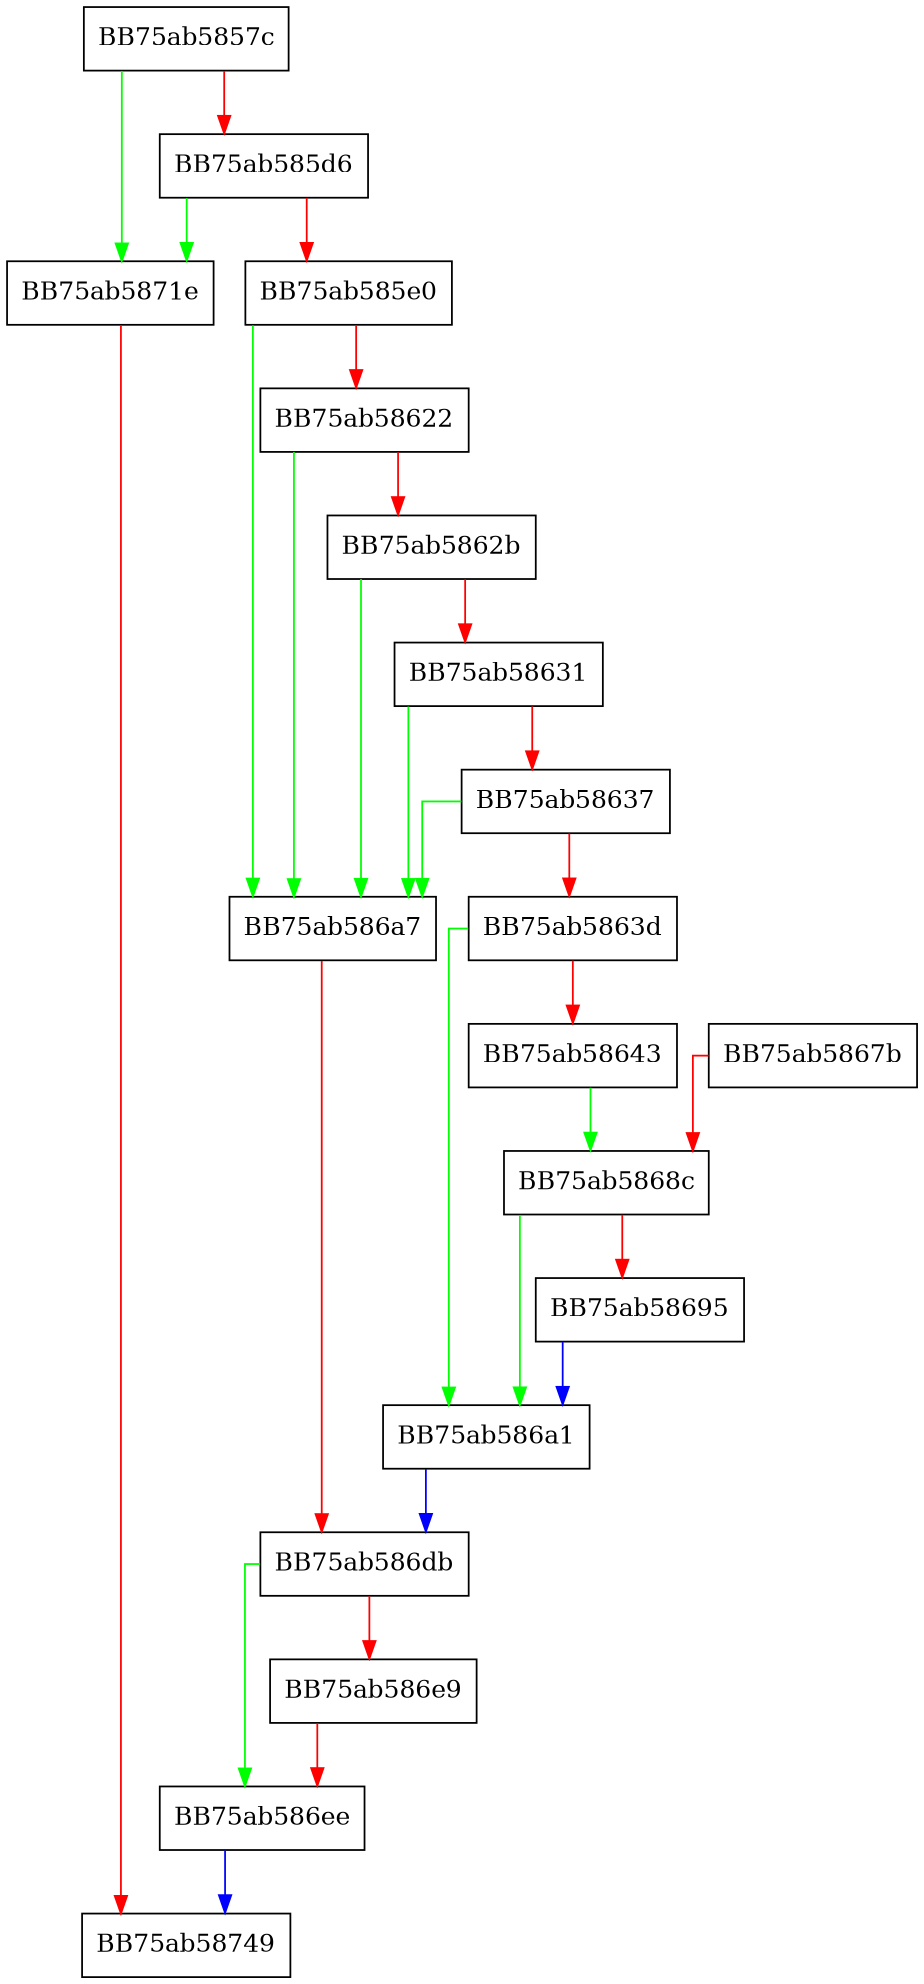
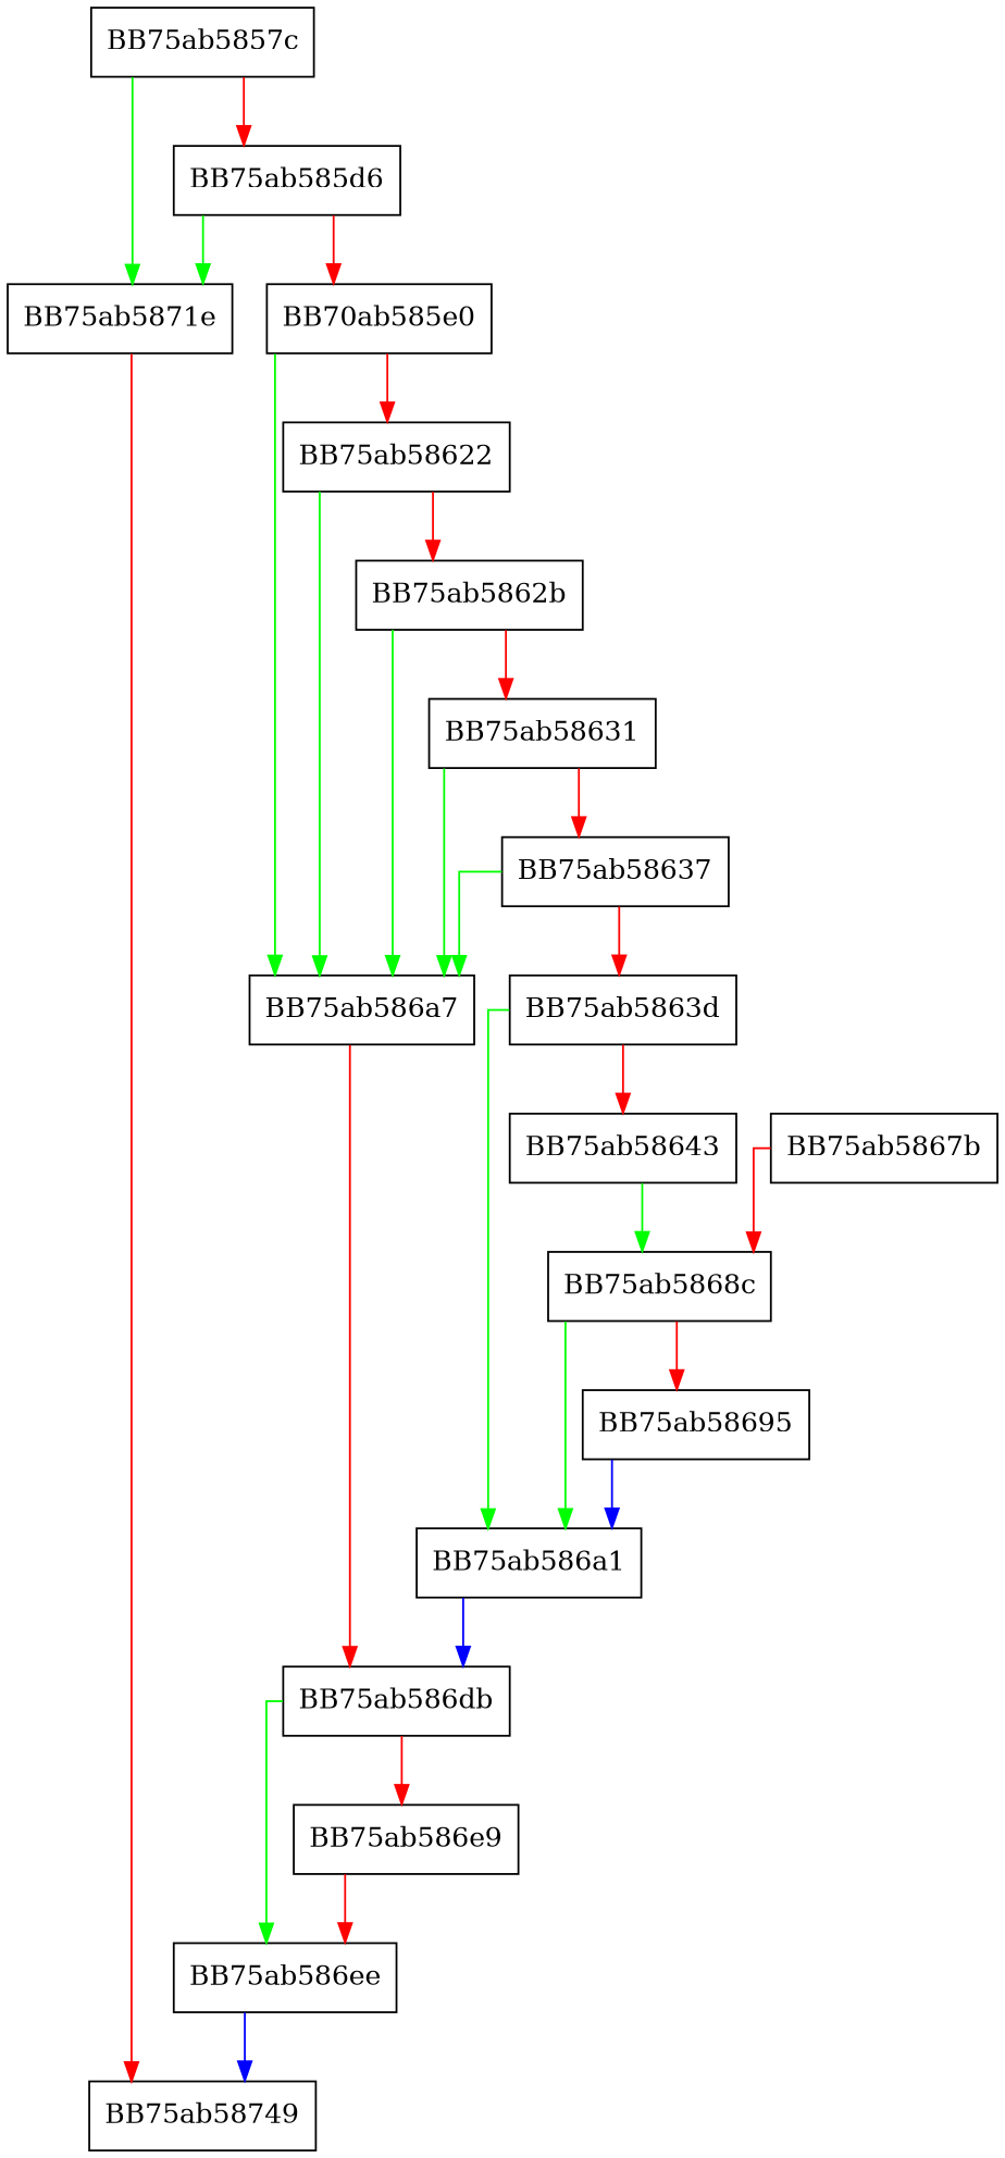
  digraph {
    splines=ortho
    node [shape=box]
    edge [color=red]
    BB75ab5857c
    BB75ab5871e
    BB75ab585d6
    BB75ab58749
-   BB75ab585e0
+   BB75ab585e0 [label=BB70ab585e0]
    BB75ab586a7
    BB75ab58622
    BB75ab586db
    BB75ab5862b
    BB75ab586ee
    BB75ab586e9
    BB75ab58631
    BB75ab58637
    BB75ab5863d
    BB75ab586a1
    BB75ab58643
    BB75ab5868c
    BB75ab58695
    BB75ab5867b
    BB75ab5857c -> BB75ab5871e [color=green]
    BB75ab5857c -> BB75ab585d6
    BB75ab5871e -> BB75ab58749
    BB75ab585d6 -> BB75ab5871e [color=green]
    BB75ab585d6 -> BB75ab585e0
    BB75ab585e0 -> BB75ab586a7 [color=green]
    BB75ab585e0 -> BB75ab58622
    BB75ab586a7 -> BB75ab586db
    BB75ab58622 -> BB75ab586a7 [color=green]
    BB75ab58622 -> BB75ab5862b
    BB75ab586db -> BB75ab586ee [color=green]
    BB75ab586db -> BB75ab586e9
    BB75ab5862b -> BB75ab586a7 [color=green]
    BB75ab5862b -> BB75ab58631
    BB75ab586ee -> BB75ab58749 [color=blue]
    BB75ab586e9 -> BB75ab586ee
    BB75ab58631 -> BB75ab586a7 [color=green]
    BB75ab58631 -> BB75ab58637
    BB75ab58637 -> BB75ab586a7 [color=green]
    BB75ab58637 -> BB75ab5863d
    BB75ab5863d -> BB75ab586a1 [color=green]
    BB75ab5863d -> BB75ab58643
    BB75ab586a1 -> BB75ab586db [color=blue]
    BB75ab58643 -> BB75ab5868c [color=green]
    BB75ab5868c -> BB75ab586a1 [color=green]
    BB75ab5868c -> BB75ab58695
    BB75ab58695 -> BB75ab586a1 [color=blue]
    BB75ab5867b -> BB75ab5868c
  }
